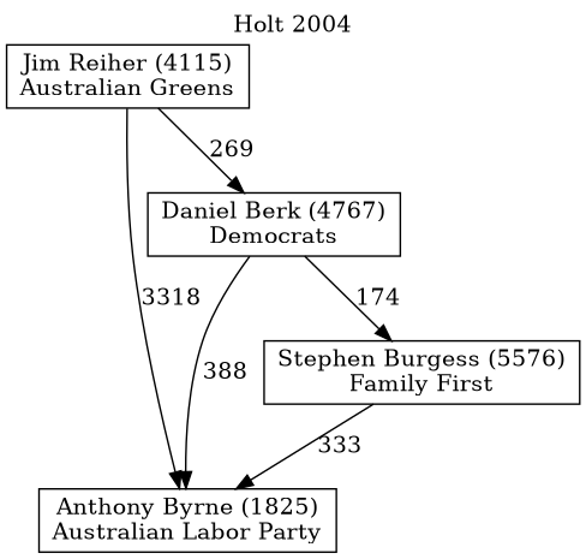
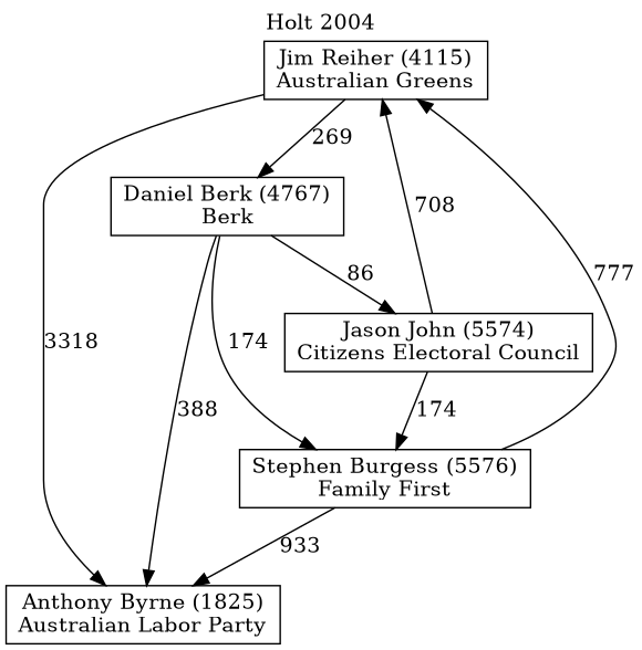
  digraph {
    label="Holt 2004"
    labelloc=t
    mclimit=10
    node [shape=box]
    n1 [label="Anthony Byrne (1825)\nAustralian Labor Party"]
    n2 [label="Jim Reiher (4115)\nAustralian Greens"]
-   n3 [label="Daniel Berk (4767)\nDemocrats"]
+   n3 [label="Daniel Berk (4767)\nBerk"]
    n4 [label="Stephen Burgess (5576)\nFamily First"]
+   n5 [label="Jason John (5574)\nCitizens Electoral Council"]
    n2 -> n1 [label=3318]
    n2 -> n3 [label=269]
    n3 -> n1 [label=388]
    n3 -> n4 [label=174]
-   n4 -> n1 [label=333]
+   n3 -> n5 [label=86]
+   n4 -> n1 [label=933]
+   n4 -> n2 [label=777]
+   n5 -> n2 [label=708]
+   n5 -> n4 [label=174]
  }
